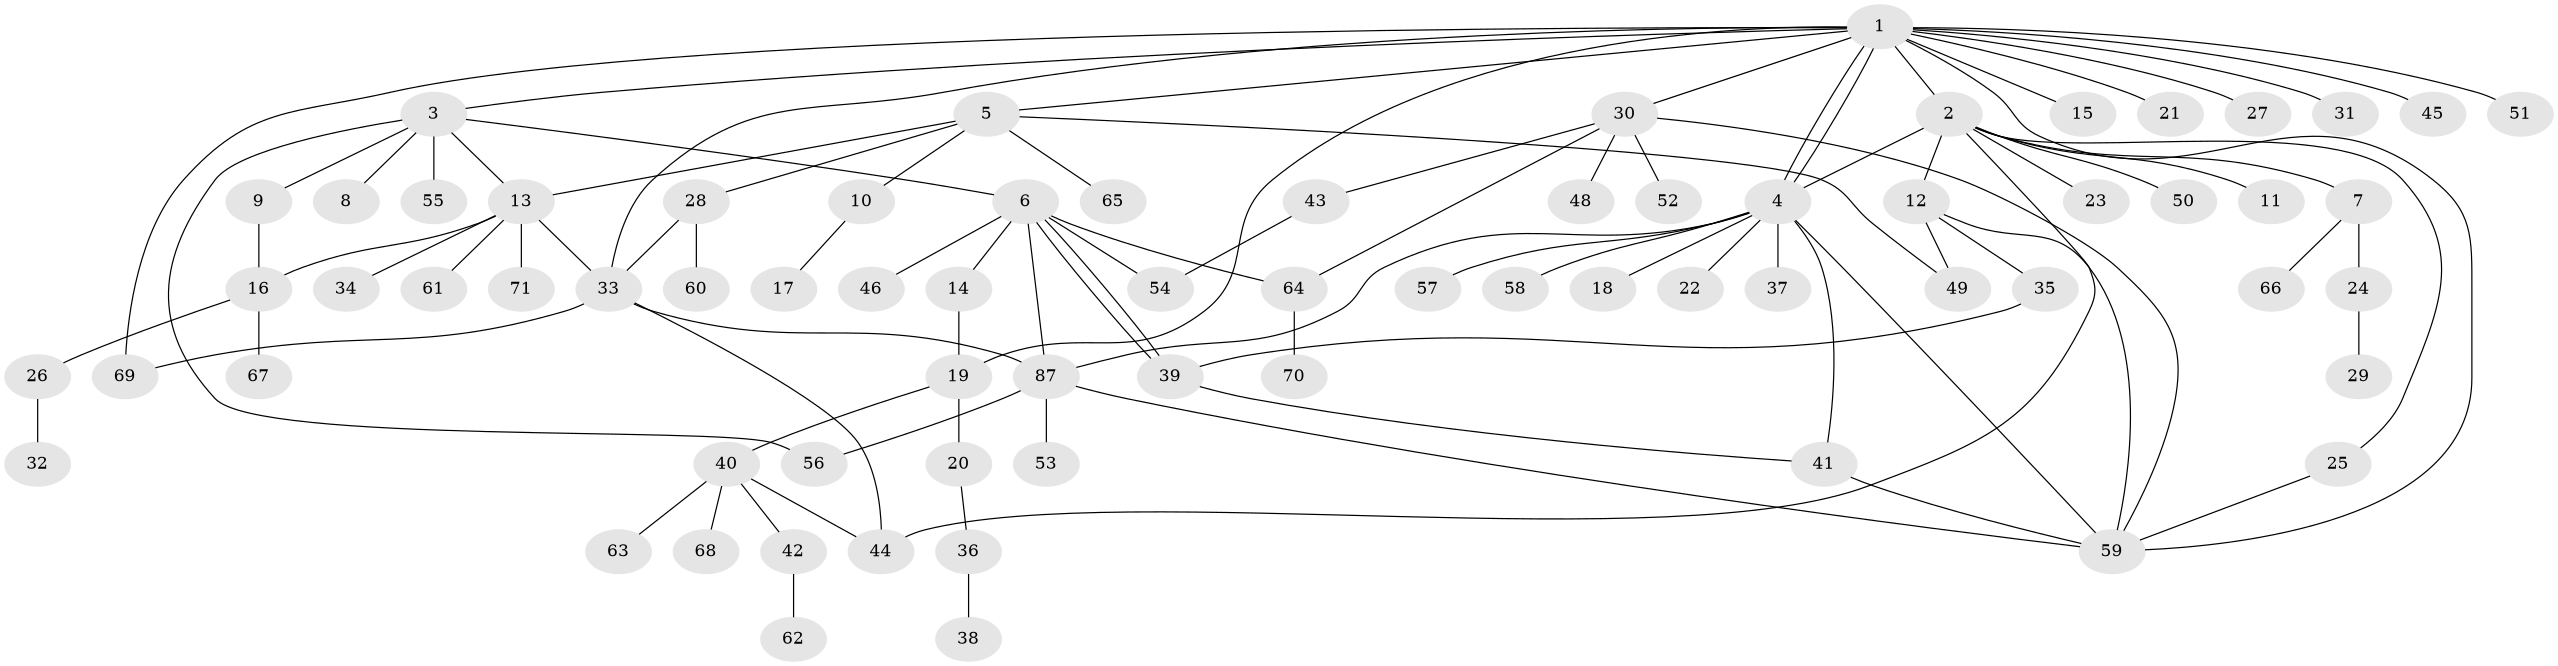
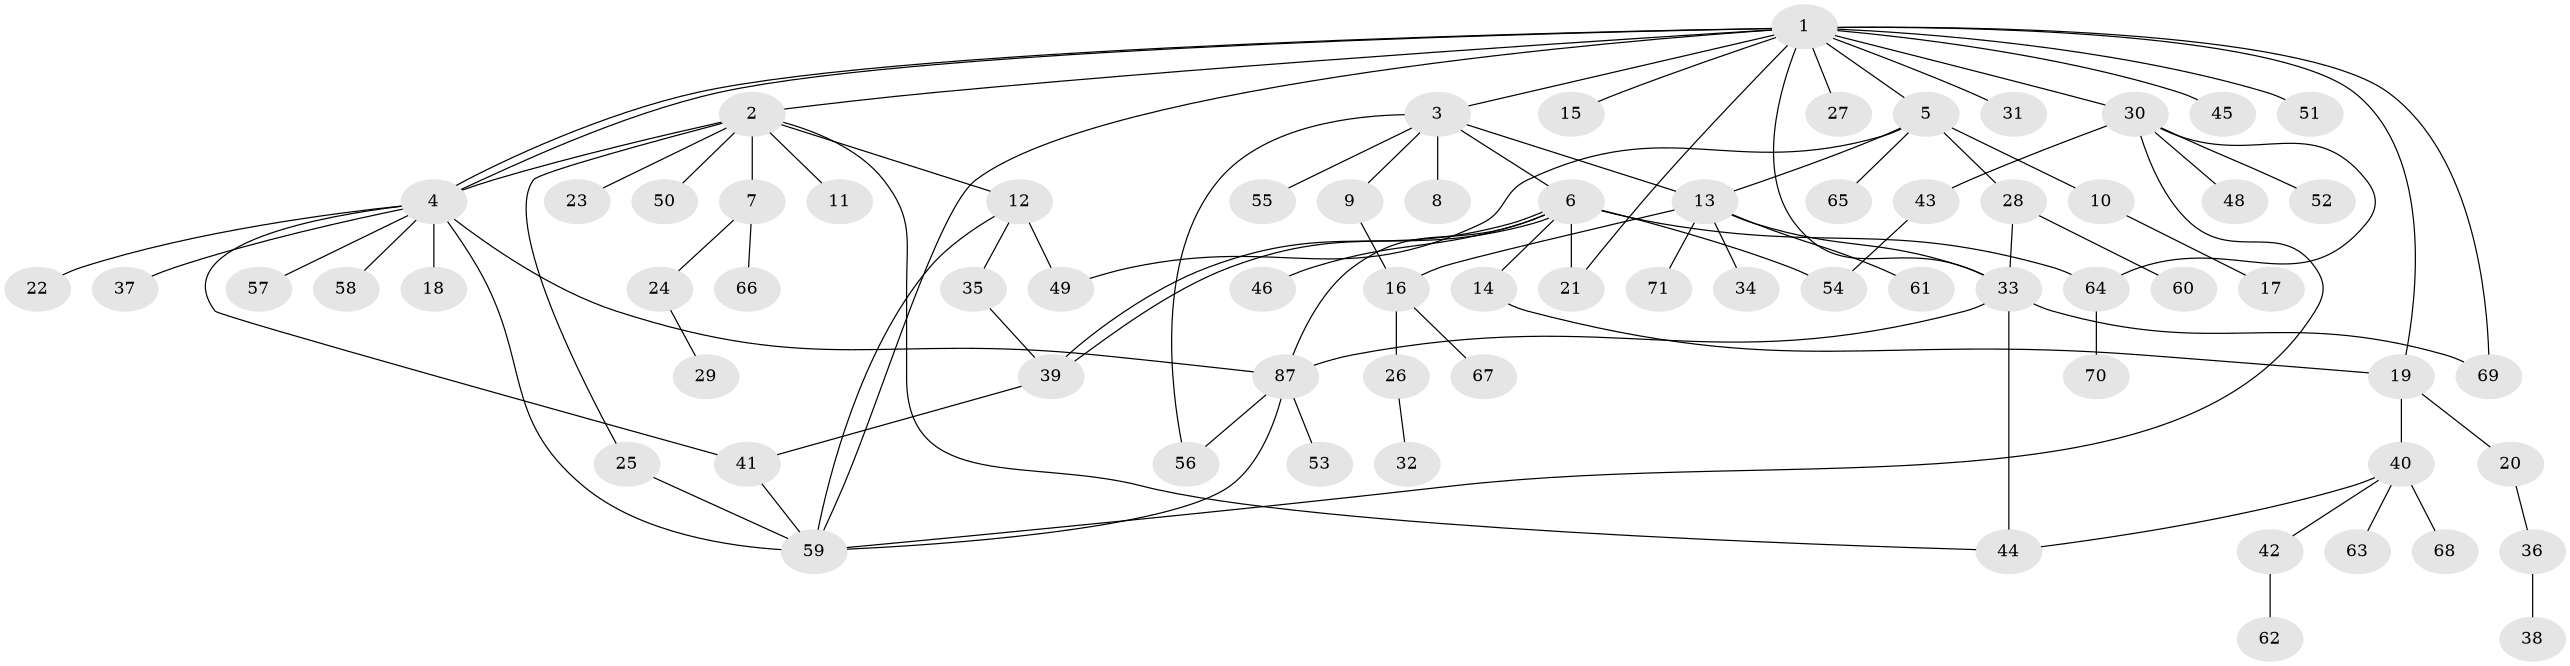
  graph {
    node [color=gray90 style=filled]
    1
    2
    3
    4
    5
    15
    19
    21
    27
    30
    31
    33
    45
    51
    59
    69
    7
    11
    12
    23
    25
    44
    50
    6
    8
    9
    13
    55
    56
    18
    22
    37
    41
    n34 [label=87]
    57
    58
    10
    28
    49
    65
    20
    40
    64
    43
    48
    52
    24
    66
    35
    14
    39
    46
    54
    16
    34
    61
    71
    53
    17
    60
    70
    29
    26
    67
    32
    36
    42
    63
    68
    38
    62
    1 -- 2
    1 -- 3
    1 -- 4
    1 -- 4
    1 -- 5
    1 -- 15
    1 -- 19
    1 -- 21
    1 -- 27
    1 -- 30
    1 -- 31
    1 -- 33
    1 -- 45
    1 -- 51
    1 -- 59
    1 -- 69
    2 -- 4
    2 -- 7
    2 -- 11
    2 -- 12
    2 -- 23
    2 -- 25
    2 -- 44
    2 -- 50
    3 -- 6
    3 -- 8
    3 -- 9
    3 -- 13
    3 -- 55
    3 -- 56
    4 -- 59
    4 -- 18
    4 -- 22
    4 -- 37
    4 -- 41
    4 -- n34
    4 -- 57
    4 -- 58
    5 -- 13
    5 -- 10
    5 -- 28
    5 -- 49
    5 -- 65
    19 -- 20
    19 -- 40
    30 -- 59
    30 -- 64
    30 -- 43
    30 -- 48
    30 -- 52
    33 -- 69
    33 -- 44
    33 -- n34
    7 -- 24
    7 -- 66
    12 -- 59
    12 -- 49
    12 -- 35
    25 -- 59
+   6 -- 21
    6 -- n34
    6 -- 64
    6 -- 14
    6 -- 39
    6 -- 39
    6 -- 46
    6 -- 54
    9 -- 16
    13 -- 33
    13 -- 16
    13 -- 34
    13 -- 61
    13 -- 71
    41 -- 59
    n34 -- 59
    n34 -- 56
    n34 -- 53
    10 -- 17
    28 -- 33
    28 -- 60
    20 -- 36
    40 -- 44
    40 -- 42
    40 -- 63
    40 -- 68
    64 -- 70
    43 -- 54
    24 -- 29
    35 -- 39
    14 -- 19
    39 -- 41
    16 -- 26
    16 -- 67
    26 -- 32
    36 -- 38
    42 -- 62
  }
